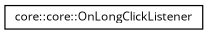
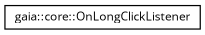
  digraph {
    rankdir=LR
    fontname="Open Sans"
-   n1 [color=black fillcolor=white fontname="Open Sans" fontsize=10 height=0.2 label="core::core::OnLongClickListener" shape=record style=filled width=0.4]
+   n1 [color=black fillcolor=white fontname="Open Sans" fontsize=10 height=0.2 label="gaia::core::OnLongClickListener" shape=record style=filled width=0.4]
  }
